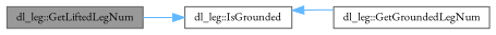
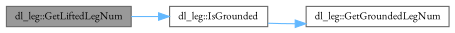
  digraph {
    fontname="EB Garamond"
    rankdir=LR
    node [color=grey40 fillcolor=white fontname="EB Garamond" fontsize=10 shape=box style=filled]
    edge [color=steelblue1 fontname="EB Garamond" fontsize=10 labelfontname=Helvetica labelfontsize=10 style=solid]
    n1 [color=gray40 fillcolor=grey60 fontcolor=black height=0.2 label="dl_leg::GetLiftedLegNum" width=0.4]
    n2 [height=0.2 label="dl_leg::IsGrounded" width=0.4]
    n3 [height=0.2 label="dl_leg::GetGroundedLegNum" width=0.4]
    n1 -> n2
-   n3 -> n2
+   n2 -> n3
  }
